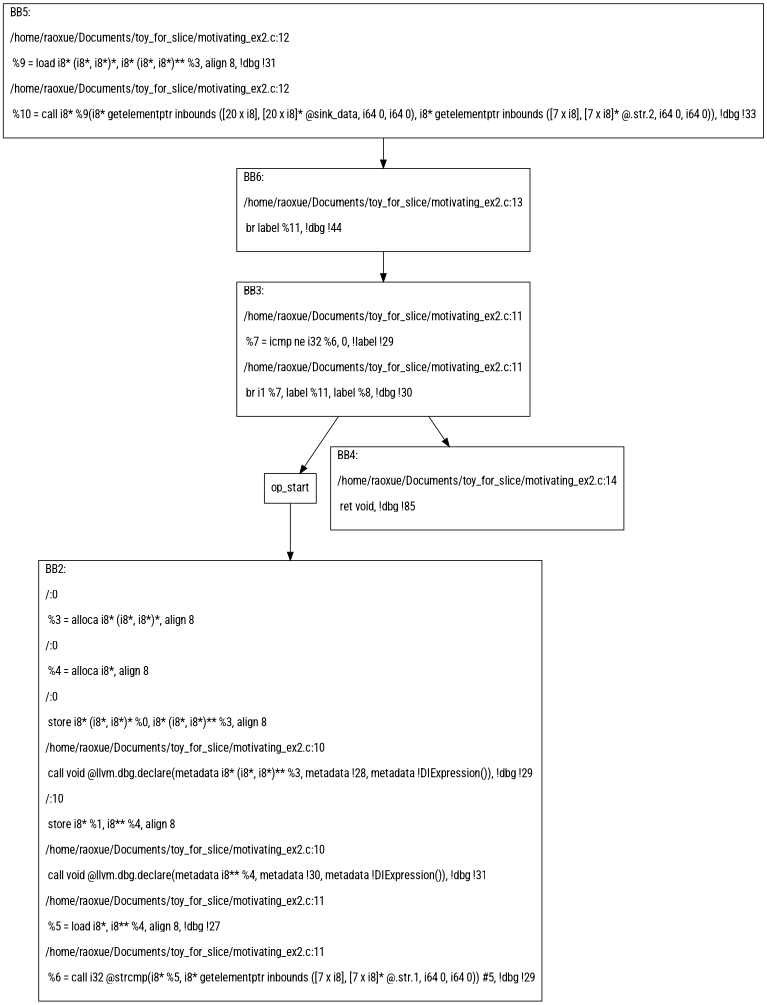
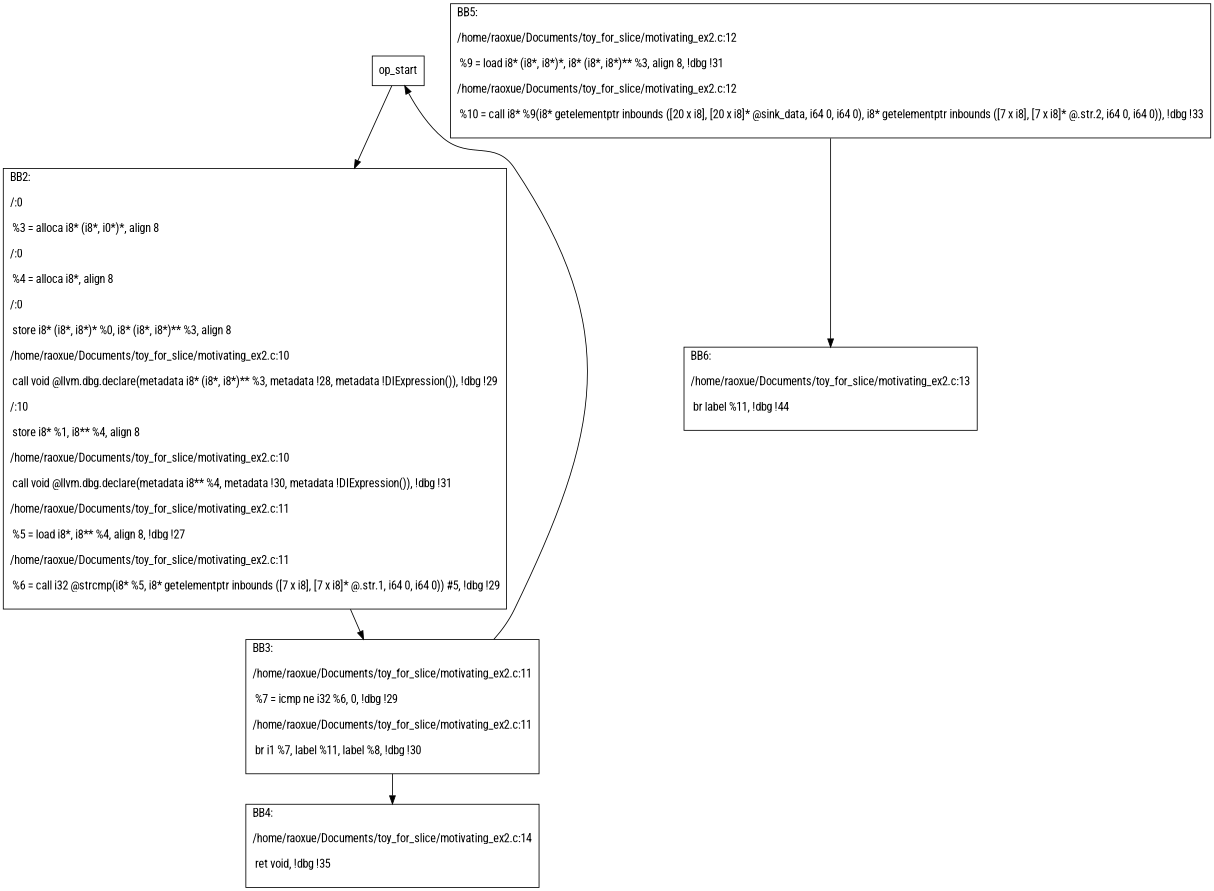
  digraph {
    fontname="Roboto Condensed"
    node [fontname="Roboto Condensed" shape=record]
    edge [fontname="Roboto Condensed"]
    n1 [label="{op_start}"]
-   n2 [label="{BB2:\l\l/:0\l\n  %3 = alloca i8* (i8*, i8*)*, align 8\l\n/:0\l\n  %4 = alloca i8*, align 8\l\n/:0\l\n  store i8* (i8*, i8*)* %0, i8* (i8*, i8*)** %3, align 8\l\n/home/raoxue/Documents/toy_for_slice/motivating_ex2.c:10\l\n  call void @llvm.dbg.declare(metadata i8* (i8*, i8*)** %3, metadata !28, metadata !DIExpression()), !dbg !29\l\n/:10\l\n  store i8* %1, i8** %4, align 8\l\n/home/raoxue/Documents/toy_for_slice/motivating_ex2.c:10\l\n  call void @llvm.dbg.declare(metadata i8** %4, metadata !30, metadata !DIExpression()), !dbg !31\l\n/home/raoxue/Documents/toy_for_slice/motivating_ex2.c:11\l\n  %5 = load i8*, i8** %4, align 8, !dbg !27\l\n/home/raoxue/Documents/toy_for_slice/motivating_ex2.c:11\l\n  %6 = call i32 @strcmp(i8* %5, i8* getelementptr inbounds ([7 x i8], [7 x i8]* @.str.1, i64 0, i64 0)) #5, !dbg !29\l\n}"]
-   n3 [label="{BB3:\l\l/home/raoxue/Documents/toy_for_slice/motivating_ex2.c:11\l\n  %7 = icmp ne i32 %6, 0, !label !29\l\n/home/raoxue/Documents/toy_for_slice/motivating_ex2.c:11\l\n  br i1 %7, label %11, label %8, !dbg !30\l\n}"]
-   n4 [label="{BB4:\l\l/home/raoxue/Documents/toy_for_slice/motivating_ex2.c:14\l\n  ret void, !dbg !85\l\n}"]
+   n2 [label="{BB2:\l\l/:0\l\n  %3 = alloca i8* (i8*, i0*)*, align 8\l\n/:0\l\n  %4 = alloca i8*, align 8\l\n/:0\l\n  store i8* (i8*, i8*)* %0, i8* (i8*, i8*)** %3, align 8\l\n/home/raoxue/Documents/toy_for_slice/motivating_ex2.c:10\l\n  call void @llvm.dbg.declare(metadata i8* (i8*, i8*)** %3, metadata !28, metadata !DIExpression()), !dbg !29\l\n/:10\l\n  store i8* %1, i8** %4, align 8\l\n/home/raoxue/Documents/toy_for_slice/motivating_ex2.c:10\l\n  call void @llvm.dbg.declare(metadata i8** %4, metadata !30, metadata !DIExpression()), !dbg !31\l\n/home/raoxue/Documents/toy_for_slice/motivating_ex2.c:11\l\n  %5 = load i8*, i8** %4, align 8, !dbg !27\l\n/home/raoxue/Documents/toy_for_slice/motivating_ex2.c:11\l\n  %6 = call i32 @strcmp(i8* %5, i8* getelementptr inbounds ([7 x i8], [7 x i8]* @.str.1, i64 0, i64 0)) #5, !dbg !29\l\n}"]
+   n3 [label="{BB3:\l\l/home/raoxue/Documents/toy_for_slice/motivating_ex2.c:11\l\n  %7 = icmp ne i32 %6, 0, !dbg !29\l\n/home/raoxue/Documents/toy_for_slice/motivating_ex2.c:11\l\n  br i1 %7, label %11, label %8, !dbg !30\l\n}"]
+   n4 [label="{BB4:\l\l/home/raoxue/Documents/toy_for_slice/motivating_ex2.c:14\l\n  ret void, !dbg !35\l\n}"]
    n5 [label="{BB5:\l\l/home/raoxue/Documents/toy_for_slice/motivating_ex2.c:12\l\n  %9 = load i8* (i8*, i8*)*, i8* (i8*, i8*)** %3, align 8, !dbg !31\l\n/home/raoxue/Documents/toy_for_slice/motivating_ex2.c:12\l\n  %10 = call i8* %9(i8* getelementptr inbounds ([20 x i8], [20 x i8]* @sink_data, i64 0, i64 0), i8* getelementptr inbounds ([7 x i8], [7 x i8]* @.str.2, i64 0, i64 0)), !dbg !33\l\n}"]
    n6 [label="{BB6:\l\l/home/raoxue/Documents/toy_for_slice/motivating_ex2.c:13\l\n  br label %11, !dbg !44\l\n}"]
    n1 -> n2
-   n6 -> n3
+   n2 -> n3
    n3 -> n1
    n3 -> n4
    n5 -> n6
  }
